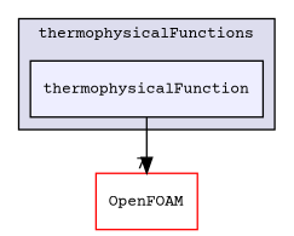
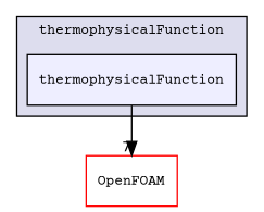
  digraph {
    compound=true
    fontname="Courier Prime"
    node [fontname="Courier Prime" fontsize=10 shape=box]
    n1 [fillcolor="#eeeeff" label=thermophysicalFunction pencolor=black style=filled]
    n2 [color=red label=OpenFOAM]
    subgraph cluster_1 {
      bgcolor="#ddddee"
      fontsize=10
-     label=thermophysicalFunctions
+     label=thermophysicalFunction
      pencolor=black
      n1
    }
    n1 -> n2 [headlabel=7 labeldistance=1.5 labelfontname=Helvetica labelfontsize=10 fontname="Courier Prime"]
  }
